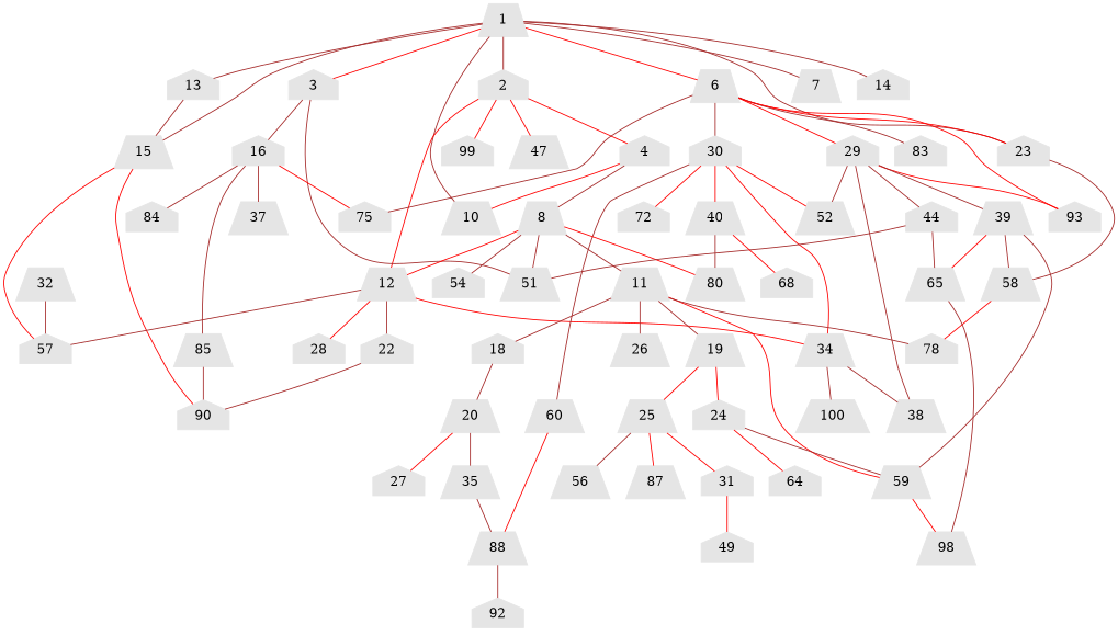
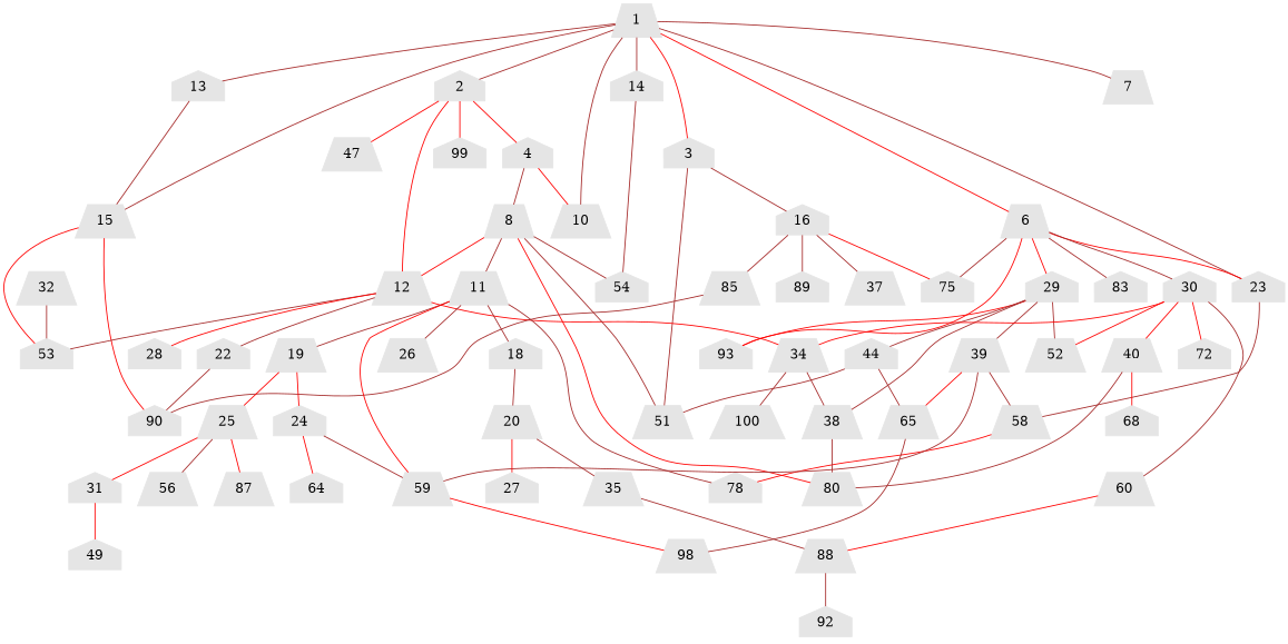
  graph {
    node [color=gray90 shape=trapezium style=filled]
    edge [color=brown]
    1 [super="+5"]
    2 [shape=house super="+79"]
    3 [shape=house super="+48"]
    6 [super="+9"]
    7
    10
    13 [shape=house super="+21"]
    14 [shape=house]
    15
    23 [shape=house super="+71"]
    4 [shape=house super="+36"]
    12 [super="+62"]
    47
    99 [shape=house]
    16 [shape=house super="+45"]
    51 [super="+97"]
    29 [shape=house super="+42"]
    30 [shape=house super="+63"]
    75 [shape=house]
    83 [shape=house]
    93 [shape=house]
    54 [shape=house super="+77"]
-   53 [shape=house super="+69" label=57]
+   53 [shape=house super="+69"]
    90 [shape=house super="+96"]
    58 [super="+74"]
    8 [super="+66"]
    22 [shape=house super="+86"]
    28 [shape=house super="+98"]
    34 [super="+67"]
    37 [super="+57"]
-   84 [shape=house]
+   84 [shape=house label=89]
    85
    11 [super="+17"]
    80 [super="+91"]
    38
    39 [super="+55"]
    44 [shape=house super="+46"]
    52
    40 [super="+70"]
    60
    72 [shape=house]
    18 [shape=house]
    19
    26 [super="+81"]
    59 [super="+82"]
    78 [shape=house]
    20 [super="+89"]
    24 [shape=house super="+41"]
    25 [super="+33"]
    32
    n51 [label=98]
    100
    27 [shape=house super="+43"]
    35 [super="+73"]
    64 [shape=house]
    31 [shape=house]
    56
    87
    88
    49 [shape=house super="+76"]
    65 [super="+95"]
    68 [shape=house]
    92 [shape=house]
    1 -- 2
    1 -- 3 [color=red]
    1 -- 6 [color=red]
    1 -- 7
    1 -- 10
    1 -- 13
    1 -- 14
    1 -- 15
    1 -- 23
    2 -- 4 [color=red]
    2 -- 12 [color=red]
    2 -- 47 [color=red]
    2 -- 99 [color=red]
    3 -- 16
    3 -- 51
    6 -- 23 [color=red]
    6 -- 29 [color=red]
    6 -- 30
    6 -- 75
    6 -- 83
    6 -- 93 [color=red]
    13 -- 15
+   14 -- 54
    15 -- 53 [color=red]
    15 -- 90 [color=red]
    23 -- 58
    4 -- 10 [color=red]
    4 -- 8
    12 -- 53
    12 -- 22
    12 -- 28 [color=red]
    12 -- 34 [color=red weight=2]
    16 -- 75 [color=red]
    16 -- 37
    16 -- 84
    16 -- 85
    29 -- 93 [color=red]
    29 -- 38
    29 -- 39
    29 -- 44
    29 -- 52
    30 -- 34 [color=red]
    30 -- 52 [color=red]
    30 -- 40 [color=red]
    30 -- 60
    30 -- 72 [color=red]
    58 -- 78 [color=red]
    8 -- 12 [color=red]
    8 -- 51
    8 -- 54
    8 -- 11
    8 -- 80 [color=red]
    22 -- 90
    34 -- 38
    34 -- 100
    85 -- 90
    11 -- 18
    11 -- 19
    11 -- 26
    11 -- 59 [color=red]
    11 -- 78
+   38 -- 80
    39 -- 58
    39 -- 59
    39 -- 65 [color=red]
    44 -- 51
    44 -- 65
    40 -- 80
    40 -- 68 [color=red]
    60 -- 88 [color=red]
    18 -- 20
    19 -- 24 [color=red]
    19 -- 25 [color=red]
    59 -- n51 [color=red]
    20 -- 27 [color=red]
    20 -- 35
    24 -- 59
    24 -- 64 [color=red]
    25 -- 31 [color=red]
    25 -- 56
    25 -- 87 [color=red]
    32 -- 53
    35 -- 88
    31 -- 49 [color=red]
    88 -- 92
    65 -- n51
  }
